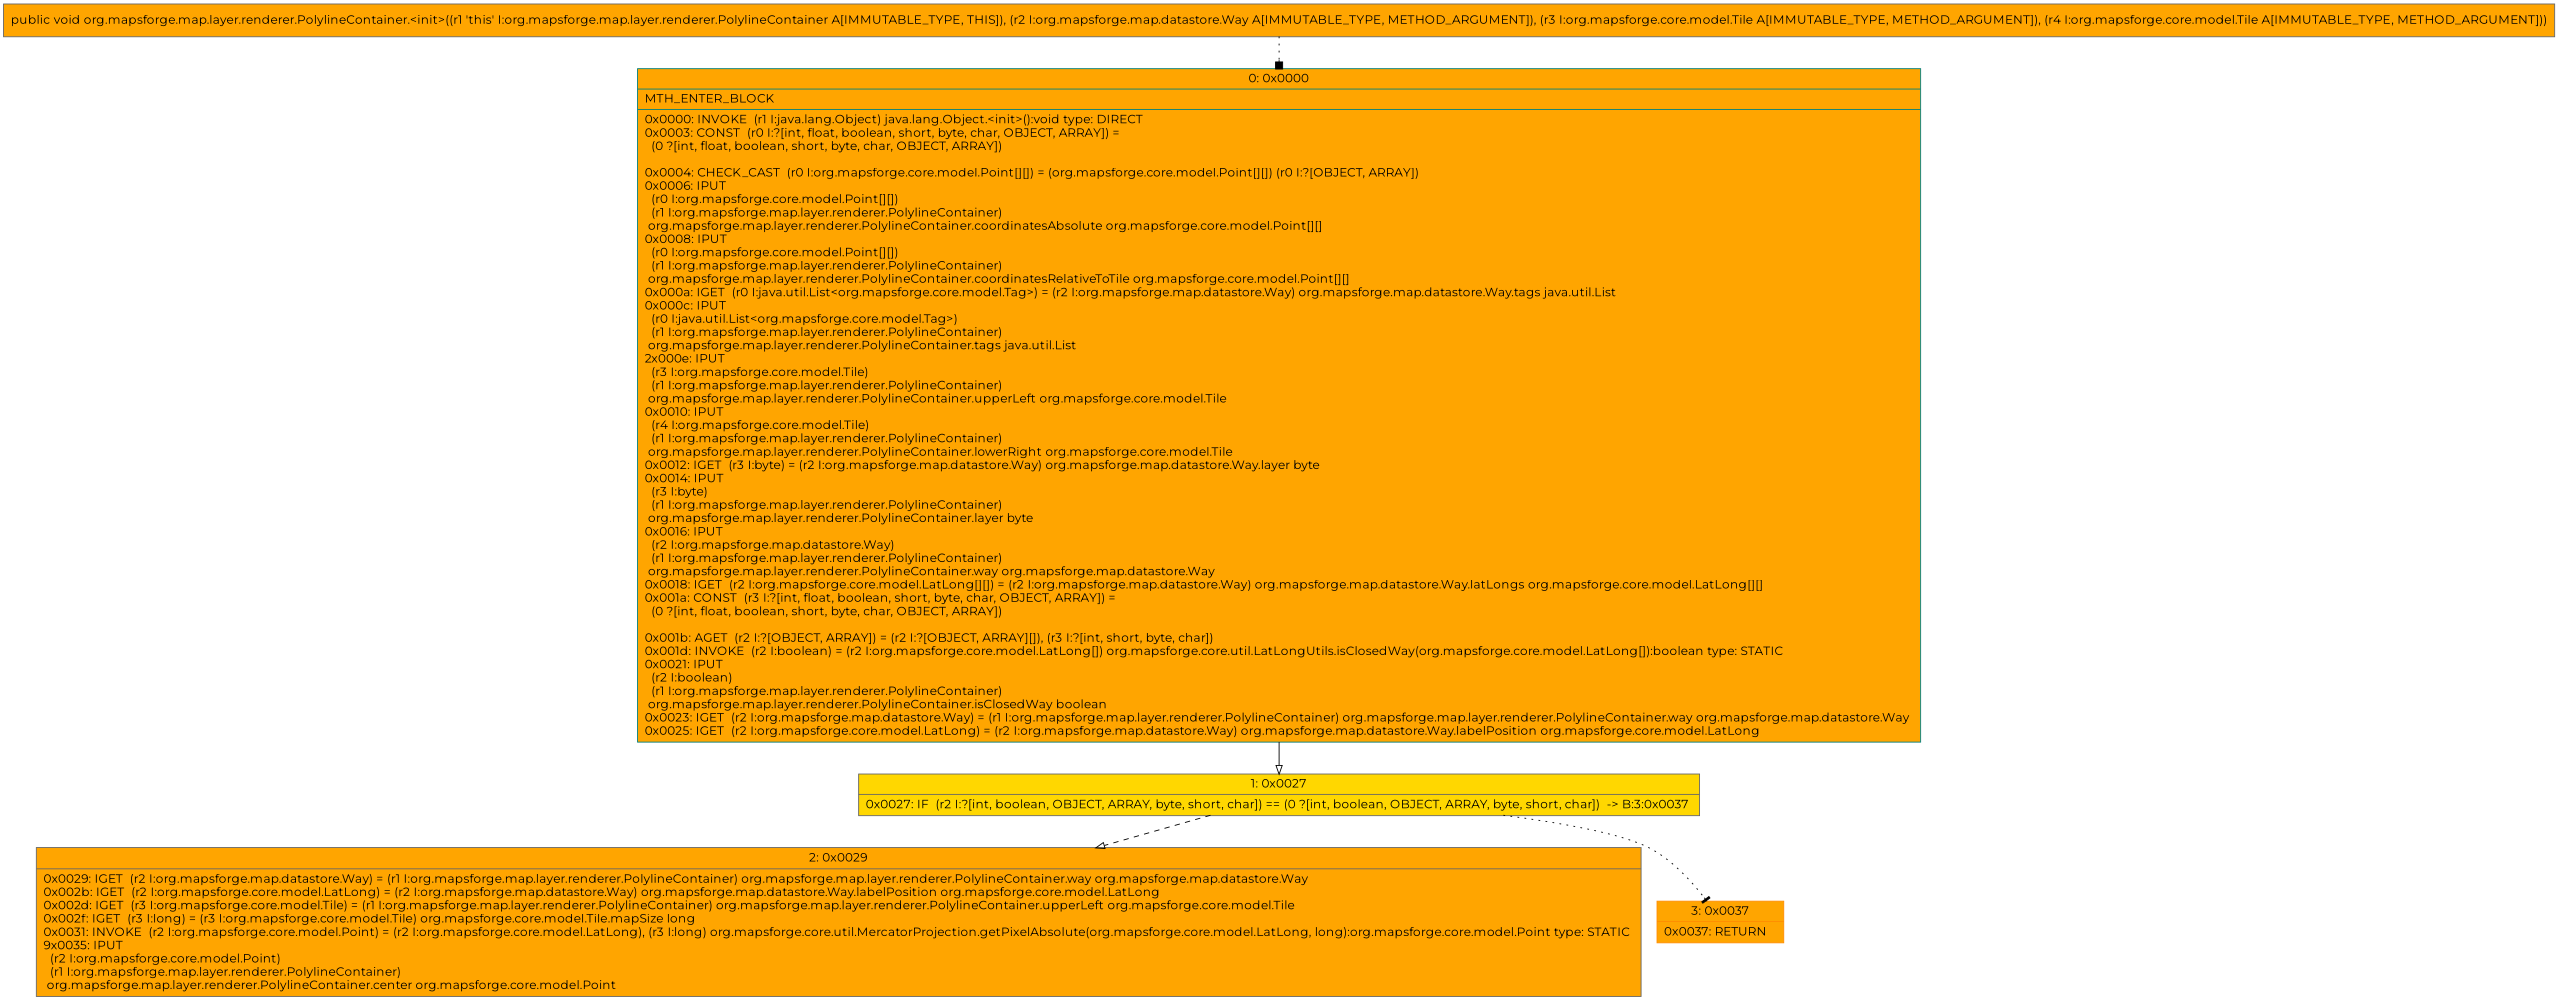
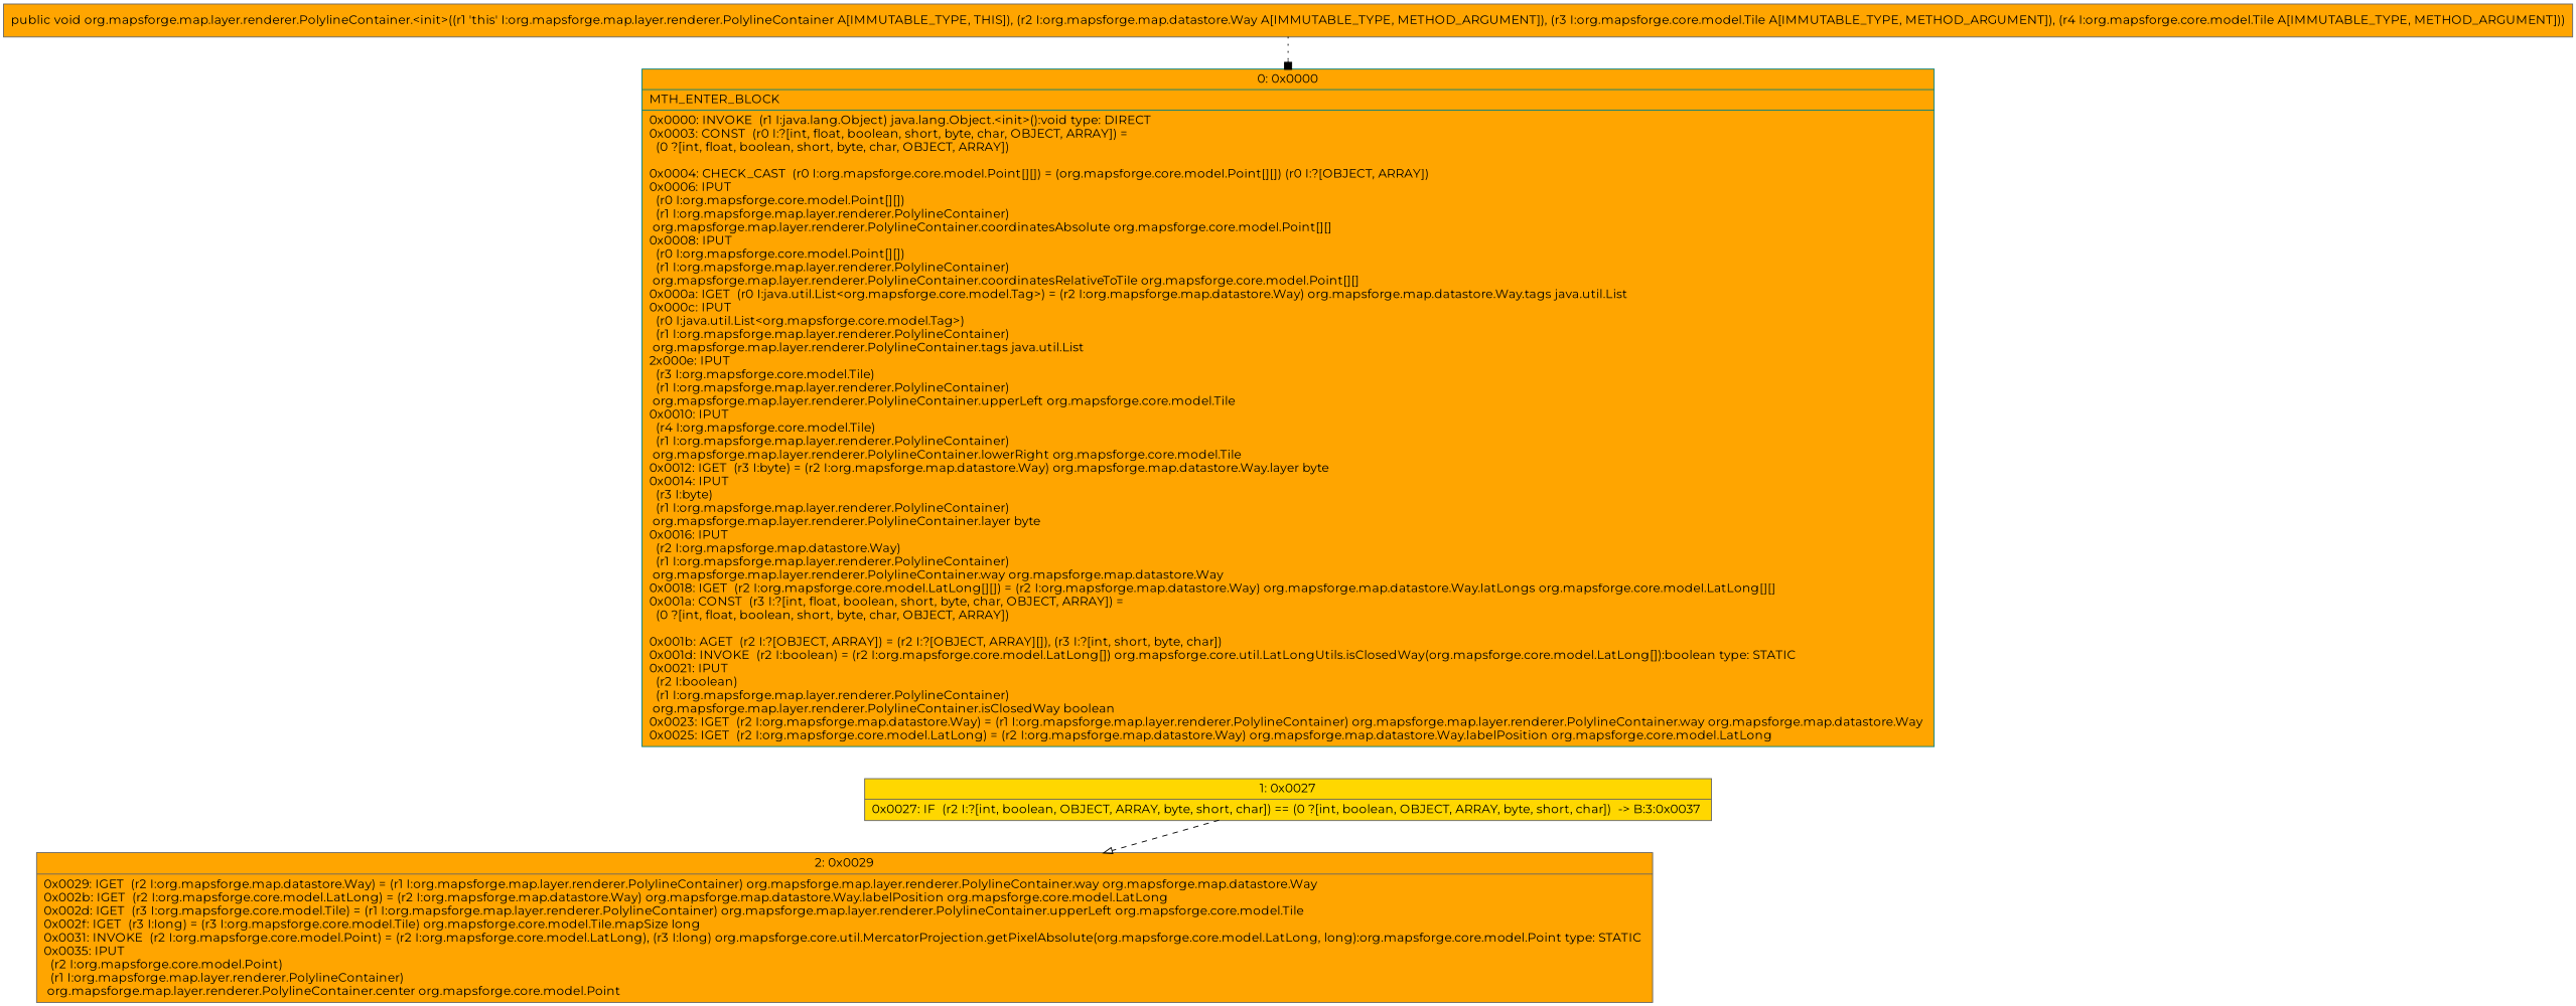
  digraph {
    fontname=Montserrat
    node [color=gray40 fillcolor=orange fontname=Montserrat shape=record style=filled]
    edge [arrowhead=onormal fontname=Montserrat style=dotted]
    n1 [color=teal label="{0\:\ 0x0000|MTH_ENTER_BLOCK\l|0x0000: INVOKE  (r1 I:java.lang.Object) java.lang.Object.\<init\>():void type: DIRECT \l0x0003: CONST  (r0 I:?[int, float, boolean, short, byte, char, OBJECT, ARRAY]) = \l  (0 ?[int, float, boolean, short, byte, char, OBJECT, ARRAY])\l \l0x0004: CHECK_CAST  (r0 I:org.mapsforge.core.model.Point[][]) = (org.mapsforge.core.model.Point[][]) (r0 I:?[OBJECT, ARRAY]) \l0x0006: IPUT  \l  (r0 I:org.mapsforge.core.model.Point[][])\l  (r1 I:org.mapsforge.map.layer.renderer.PolylineContainer)\l org.mapsforge.map.layer.renderer.PolylineContainer.coordinatesAbsolute org.mapsforge.core.model.Point[][] \l0x0008: IPUT  \l  (r0 I:org.mapsforge.core.model.Point[][])\l  (r1 I:org.mapsforge.map.layer.renderer.PolylineContainer)\l org.mapsforge.map.layer.renderer.PolylineContainer.coordinatesRelativeToTile org.mapsforge.core.model.Point[][] \l0x000a: IGET  (r0 I:java.util.List\<org.mapsforge.core.model.Tag\>) = (r2 I:org.mapsforge.map.datastore.Way) org.mapsforge.map.datastore.Way.tags java.util.List \l0x000c: IPUT  \l  (r0 I:java.util.List\<org.mapsforge.core.model.Tag\>)\l  (r1 I:org.mapsforge.map.layer.renderer.PolylineContainer)\l org.mapsforge.map.layer.renderer.PolylineContainer.tags java.util.List \l2x000e: IPUT  \l  (r3 I:org.mapsforge.core.model.Tile)\l  (r1 I:org.mapsforge.map.layer.renderer.PolylineContainer)\l org.mapsforge.map.layer.renderer.PolylineContainer.upperLeft org.mapsforge.core.model.Tile \l0x0010: IPUT  \l  (r4 I:org.mapsforge.core.model.Tile)\l  (r1 I:org.mapsforge.map.layer.renderer.PolylineContainer)\l org.mapsforge.map.layer.renderer.PolylineContainer.lowerRight org.mapsforge.core.model.Tile \l0x0012: IGET  (r3 I:byte) = (r2 I:org.mapsforge.map.datastore.Way) org.mapsforge.map.datastore.Way.layer byte \l0x0014: IPUT  \l  (r3 I:byte)\l  (r1 I:org.mapsforge.map.layer.renderer.PolylineContainer)\l org.mapsforge.map.layer.renderer.PolylineContainer.layer byte \l0x0016: IPUT  \l  (r2 I:org.mapsforge.map.datastore.Way)\l  (r1 I:org.mapsforge.map.layer.renderer.PolylineContainer)\l org.mapsforge.map.layer.renderer.PolylineContainer.way org.mapsforge.map.datastore.Way \l0x0018: IGET  (r2 I:org.mapsforge.core.model.LatLong[][]) = (r2 I:org.mapsforge.map.datastore.Way) org.mapsforge.map.datastore.Way.latLongs org.mapsforge.core.model.LatLong[][] \l0x001a: CONST  (r3 I:?[int, float, boolean, short, byte, char, OBJECT, ARRAY]) = \l  (0 ?[int, float, boolean, short, byte, char, OBJECT, ARRAY])\l \l0x001b: AGET  (r2 I:?[OBJECT, ARRAY]) = (r2 I:?[OBJECT, ARRAY][]), (r3 I:?[int, short, byte, char]) \l0x001d: INVOKE  (r2 I:boolean) = (r2 I:org.mapsforge.core.model.LatLong[]) org.mapsforge.core.util.LatLongUtils.isClosedWay(org.mapsforge.core.model.LatLong[]):boolean type: STATIC \l0x0021: IPUT  \l  (r2 I:boolean)\l  (r1 I:org.mapsforge.map.layer.renderer.PolylineContainer)\l org.mapsforge.map.layer.renderer.PolylineContainer.isClosedWay boolean \l0x0023: IGET  (r2 I:org.mapsforge.map.datastore.Way) = (r1 I:org.mapsforge.map.layer.renderer.PolylineContainer) org.mapsforge.map.layer.renderer.PolylineContainer.way org.mapsforge.map.datastore.Way \l0x0025: IGET  (r2 I:org.mapsforge.core.model.LatLong) = (r2 I:org.mapsforge.map.datastore.Way) org.mapsforge.map.datastore.Way.labelPosition org.mapsforge.core.model.LatLong \l}"]
    n2 [fillcolor=gold label="{1\:\ 0x0027|0x0027: IF  (r2 I:?[int, boolean, OBJECT, ARRAY, byte, short, char]) == (0 ?[int, boolean, OBJECT, ARRAY, byte, short, char])  \-\> B:3:0x0037 \l}"]
-   n3 [label="{2\:\ 0x0029|0x0029: IGET  (r2 I:org.mapsforge.map.datastore.Way) = (r1 I:org.mapsforge.map.layer.renderer.PolylineContainer) org.mapsforge.map.layer.renderer.PolylineContainer.way org.mapsforge.map.datastore.Way \l0x002b: IGET  (r2 I:org.mapsforge.core.model.LatLong) = (r2 I:org.mapsforge.map.datastore.Way) org.mapsforge.map.datastore.Way.labelPosition org.mapsforge.core.model.LatLong \l0x002d: IGET  (r3 I:org.mapsforge.core.model.Tile) = (r1 I:org.mapsforge.map.layer.renderer.PolylineContainer) org.mapsforge.map.layer.renderer.PolylineContainer.upperLeft org.mapsforge.core.model.Tile \l0x002f: IGET  (r3 I:long) = (r3 I:org.mapsforge.core.model.Tile) org.mapsforge.core.model.Tile.mapSize long \l0x0031: INVOKE  (r2 I:org.mapsforge.core.model.Point) = (r2 I:org.mapsforge.core.model.LatLong), (r3 I:long) org.mapsforge.core.util.MercatorProjection.getPixelAbsolute(org.mapsforge.core.model.LatLong, long):org.mapsforge.core.model.Point type: STATIC \l9x0035: IPUT  \l  (r2 I:org.mapsforge.core.model.Point)\l  (r1 I:org.mapsforge.map.layer.renderer.PolylineContainer)\l org.mapsforge.map.layer.renderer.PolylineContainer.center org.mapsforge.core.model.Point \l}"]
-   n4 [color=darkorange label="{3\:\ 0x0037|0x0037: RETURN   \l}"]
+   n3 [label="{2\:\ 0x0029|0x0029: IGET  (r2 I:org.mapsforge.map.datastore.Way) = (r1 I:org.mapsforge.map.layer.renderer.PolylineContainer) org.mapsforge.map.layer.renderer.PolylineContainer.way org.mapsforge.map.datastore.Way \l0x002b: IGET  (r2 I:org.mapsforge.core.model.LatLong) = (r2 I:org.mapsforge.map.datastore.Way) org.mapsforge.map.datastore.Way.labelPosition org.mapsforge.core.model.LatLong \l0x002d: IGET  (r3 I:org.mapsforge.core.model.Tile) = (r1 I:org.mapsforge.map.layer.renderer.PolylineContainer) org.mapsforge.map.layer.renderer.PolylineContainer.upperLeft org.mapsforge.core.model.Tile \l0x002f: IGET  (r3 I:long) = (r3 I:org.mapsforge.core.model.Tile) org.mapsforge.core.model.Tile.mapSize long \l0x0031: INVOKE  (r2 I:org.mapsforge.core.model.Point) = (r2 I:org.mapsforge.core.model.LatLong), (r3 I:long) org.mapsforge.core.util.MercatorProjection.getPixelAbsolute(org.mapsforge.core.model.LatLong, long):org.mapsforge.core.model.Point type: STATIC \l0x0035: IPUT  \l  (r2 I:org.mapsforge.core.model.Point)\l  (r1 I:org.mapsforge.map.layer.renderer.PolylineContainer)\l org.mapsforge.map.layer.renderer.PolylineContainer.center org.mapsforge.core.model.Point \l}"]
    n5 [label="{public void org.mapsforge.map.layer.renderer.PolylineContainer.\<init\>((r1 'this' I:org.mapsforge.map.layer.renderer.PolylineContainer A[IMMUTABLE_TYPE, THIS]), (r2 I:org.mapsforge.map.datastore.Way A[IMMUTABLE_TYPE, METHOD_ARGUMENT]), (r3 I:org.mapsforge.core.model.Tile A[IMMUTABLE_TYPE, METHOD_ARGUMENT]), (r4 I:org.mapsforge.core.model.Tile A[IMMUTABLE_TYPE, METHOD_ARGUMENT])) }"]
-   n1 -> n2 [style=solid]
    n2 -> n3 [style=dashed]
-   n2 -> n4 [arrowhead=tee]
    n5 -> n1 [arrowhead=box]
  }
